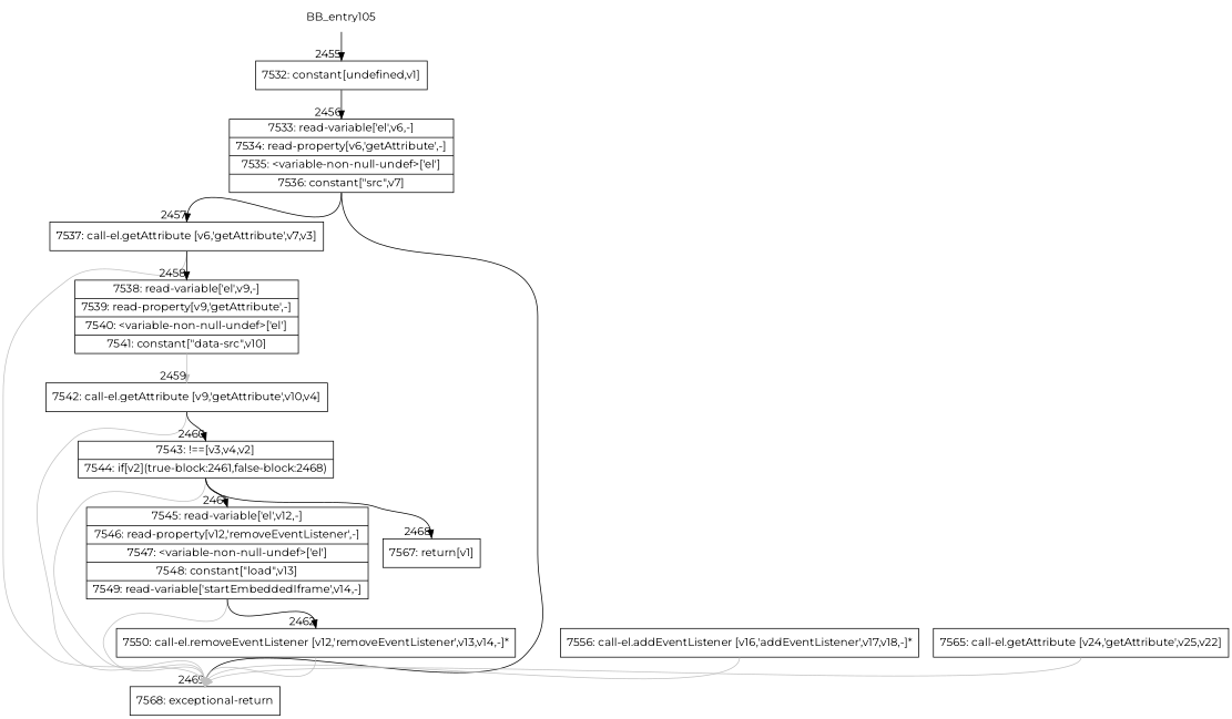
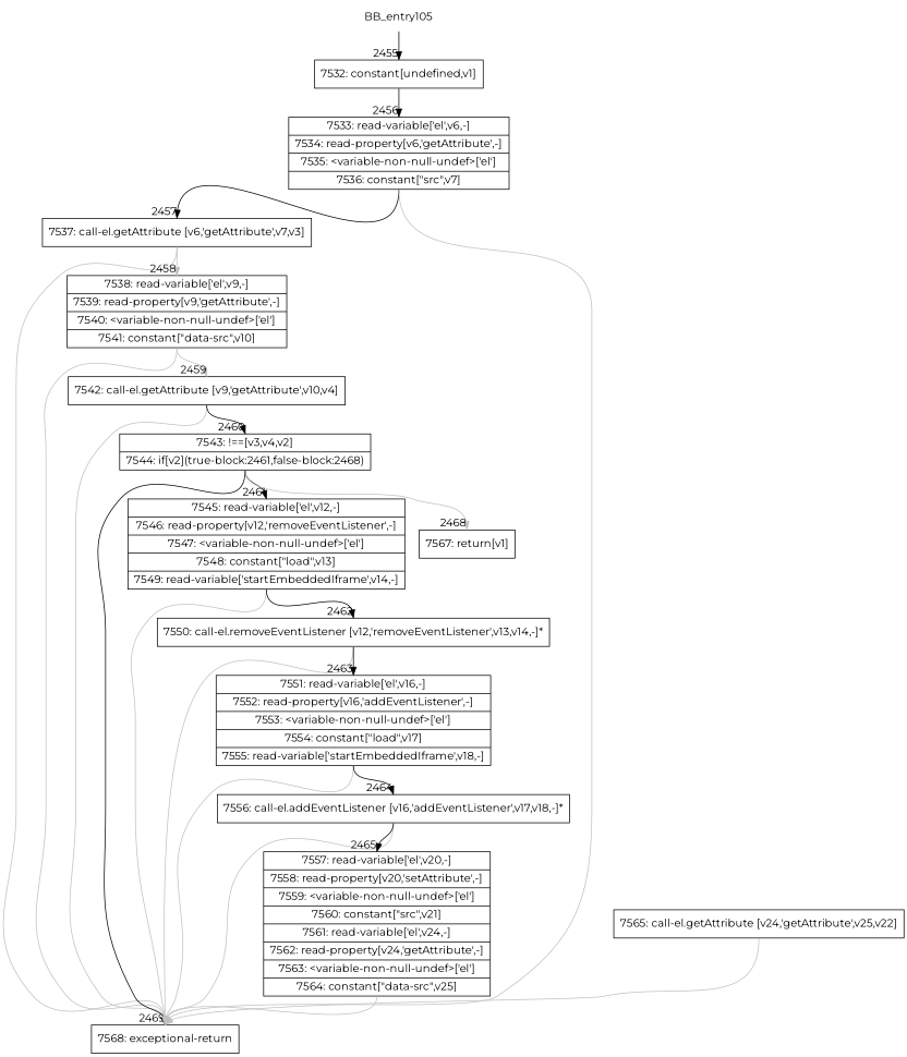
  digraph {
    fontname=Montserrat
    rankdir=TD
    node [fontname=Montserrat shape=record]
    edge [fontname=Montserrat headport=n tailport=s color=gray]
    n1 [label=BB_entry105 shape=none]
    n2 [label="{7532: constant[undefined,v1]}"]
    n3 [label="{7533: read-variable['el',v6,-]|7534: read-property[v6,'getAttribute',-]|7535: \<variable-non-null-undef\>['el']|7536: constant[\"src\",v7]}"]
    n4 [label="{7537: call-el.getAttribute [v6,'getAttribute',v7,v3]}"]
    n5 [label="{7568: exceptional-return}"]
    n6 [label="{7538: read-variable['el',v9,-]|7539: read-property[v9,'getAttribute',-]|7540: \<variable-non-null-undef\>['el']|7541: constant[\"data-src\",v10]}"]
    n7 [label="{7542: call-el.getAttribute [v9,'getAttribute',v10,v4]}"]
    n8 [label="{7543: !==[v3,v4,v2]|7544: if[v2](true-block:2461,false-block:2468)}"]
    n9 [label="{7545: read-variable['el',v12,-]|7546: read-property[v12,'removeEventListener',-]|7547: \<variable-non-null-undef\>['el']|7548: constant[\"load\",v13]|7549: read-variable['startEmbeddedIframe',v14,-]}"]
    n10 [label="{7567: return[v1]}"]
    n11 [label="{7550: call-el.removeEventListener [v12,'removeEventListener',v13,v14,-]*}"]
+   n12 [label="{7551: read-variable['el',v16,-]|7552: read-property[v16,'addEventListener',-]|7553: \<variable-non-null-undef\>['el']|7554: constant[\"load\",v17]|7555: read-variable['startEmbeddedIframe',v18,-]}"]
    n13 [label="{7556: call-el.addEventListener [v16,'addEventListener',v17,v18,-]*}"]
+   n14 [label="{7557: read-variable['el',v20,-]|7558: read-property[v20,'setAttribute',-]|7559: \<variable-non-null-undef\>['el']|7560: constant[\"src\",v21]|7561: read-variable['el',v24,-]|7562: read-property[v24,'getAttribute',-]|7563: \<variable-non-null-undef\>['el']|7564: constant[\"data-src\",v25]}"]
    n15 [label="{7565: call-el.getAttribute [v24,'getAttribute',v25,v22]}"]
    n1 -> n2 [headlabel="    2455" color=""]
    n2 -> n3 [headlabel="      2456" color=""]
    n3 -> n4 [headlabel="      2457" color=""]
-   n3 -> n5 [color=black headlabel="      2469"]
+   n3 -> n5 [headlabel="      2469"]
    n4 -> n5
-   n4 -> n6 [headlabel="      2458" color=""]
+   n4 -> n6 [headlabel="      2458"]
+   n6 -> n5
    n6 -> n7 [headlabel="      2459"]
    n7 -> n5
    n7 -> n8 [headlabel="      2460" color=""]
-   n8 -> n5
+   n8 -> n5 [color=black]
    n8 -> n9 [headlabel="      2461" color=""]
-   n8 -> n10 [headlabel="      2468" color=""]
+   n8 -> n10 [headlabel="      2468"]
    n9 -> n5
    n9 -> n11 [headlabel="      2462" color=""]
    n11 -> n5
+   n11 -> n12 [headlabel="      2463" color=""]
+   n12 -> n5
+   n12 -> n13 [headlabel="      2464" color=""]
    n13 -> n5
+   n13 -> n14 [headlabel="      2465" color=""]
+   n14 -> n5
    n15 -> n5
  }
